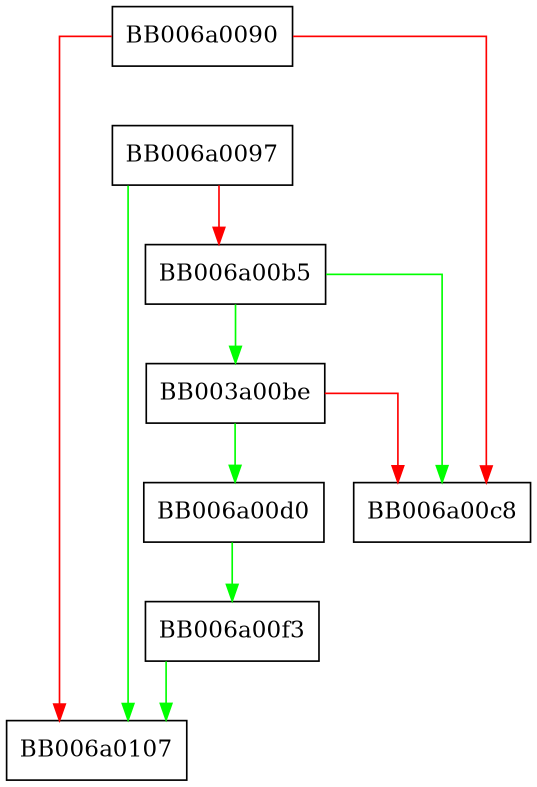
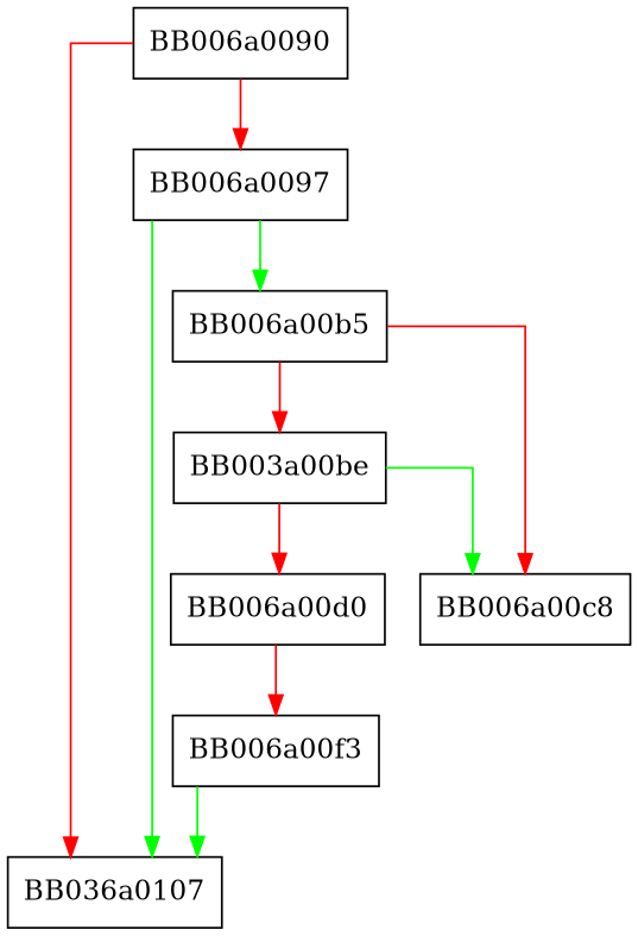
  digraph {
    splines=ortho
    node [shape=box]
    edge [color=red]
    BB006a0090
-   BB006a0107
+   BB006a0107 [label=BB036a0107]
    BB006a0097
    BB006a00b5
    BB006a00c8
    n6 [label=BB003a00be]
    BB006a00d0
    BB006a00f3
    BB006a0090 -> BB006a0107
-   BB006a0090 -> BB006a00c8
+   BB006a0090 -> BB006a0097
    BB006a0097 -> BB006a0107 [color=green]
-   BB006a0097 -> BB006a00b5
-   BB006a00b5 -> BB006a00c8 [color=green]
-   BB006a00b5 -> n6 [color=green]
-   n6 -> BB006a00c8
-   n6 -> BB006a00d0 [color=green]
-   BB006a00d0 -> BB006a00f3 [color=green]
+   BB006a0097 -> BB006a00b5 [color=green]
+   BB006a00b5 -> BB006a00c8
+   BB006a00b5 -> n6
+   n6 -> BB006a00c8 [color=green]
+   n6 -> BB006a00d0
+   BB006a00d0 -> BB006a00f3
    BB006a00f3 -> BB006a0107 [color=green]
  }
